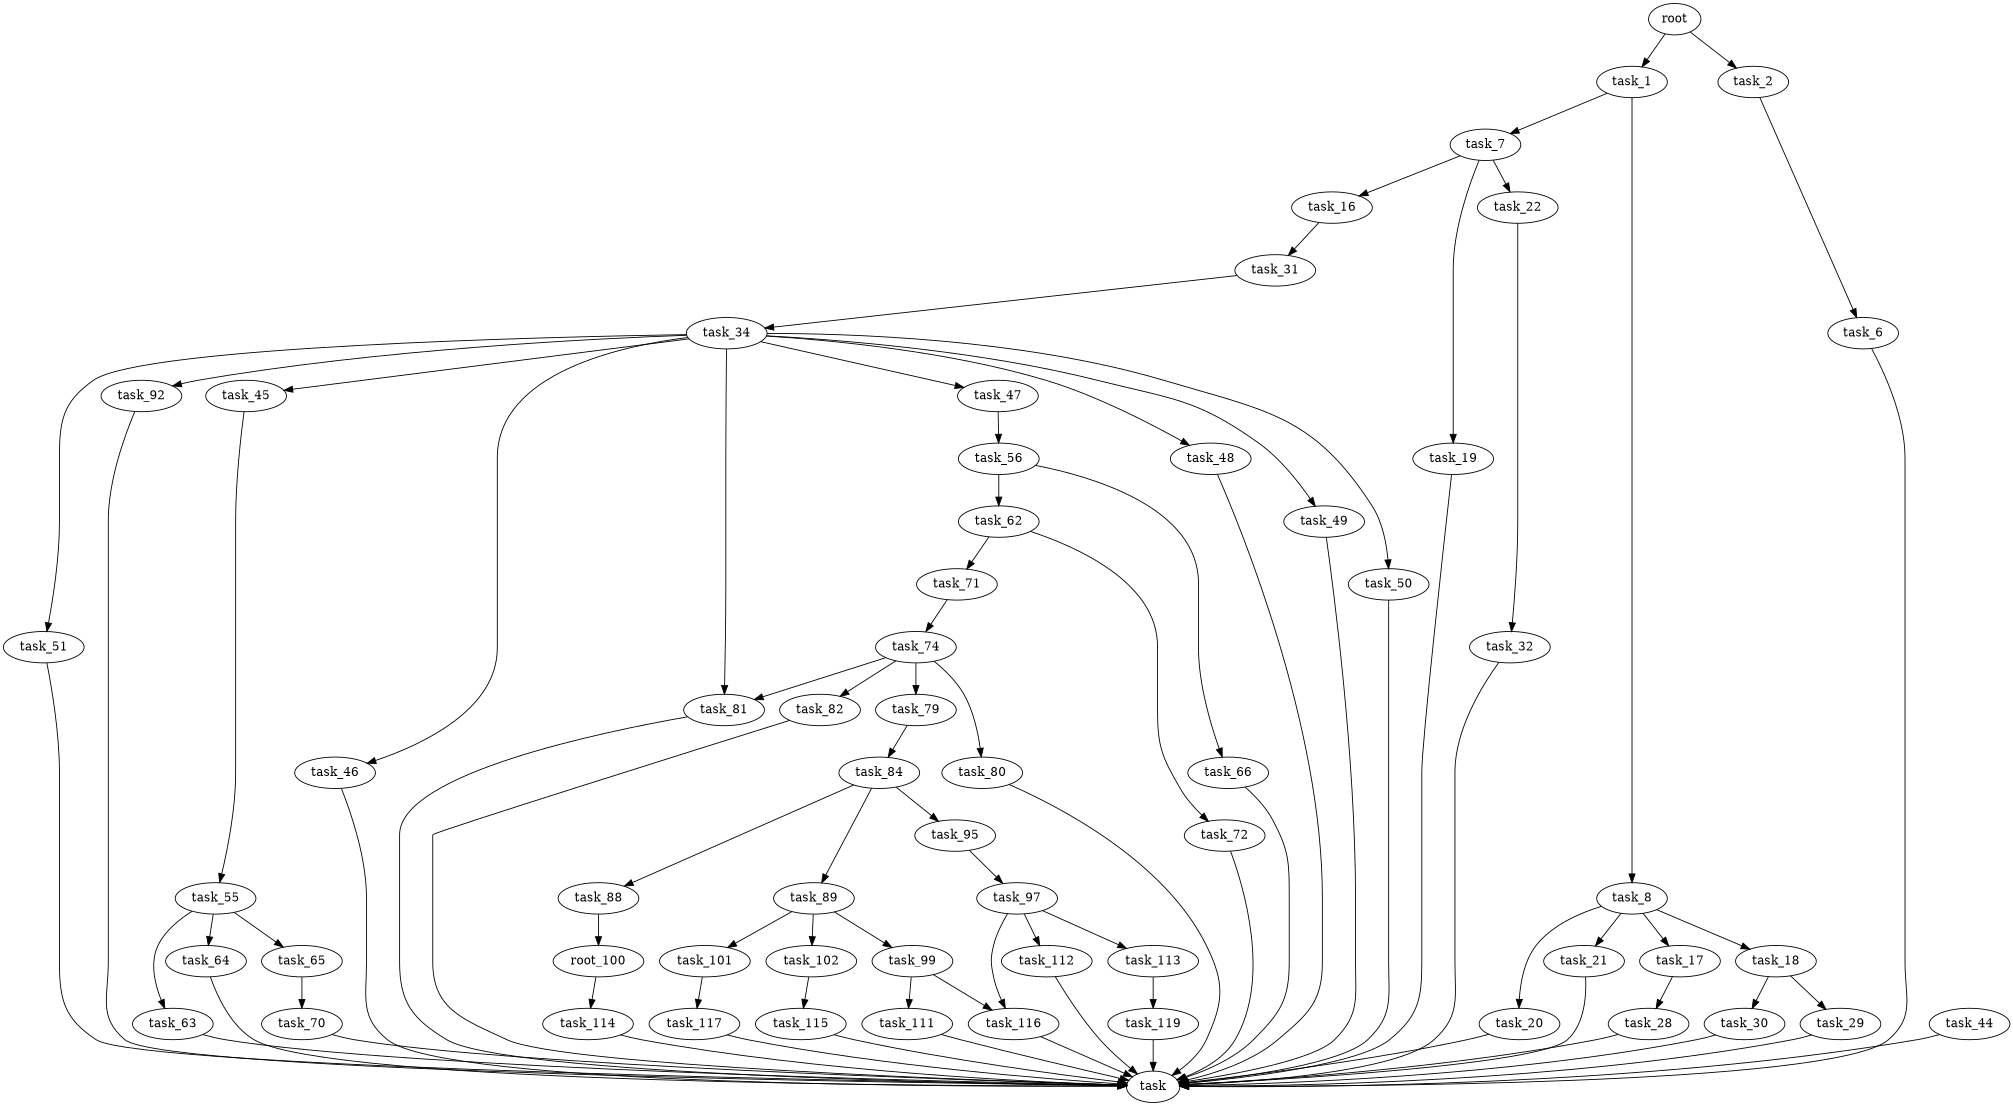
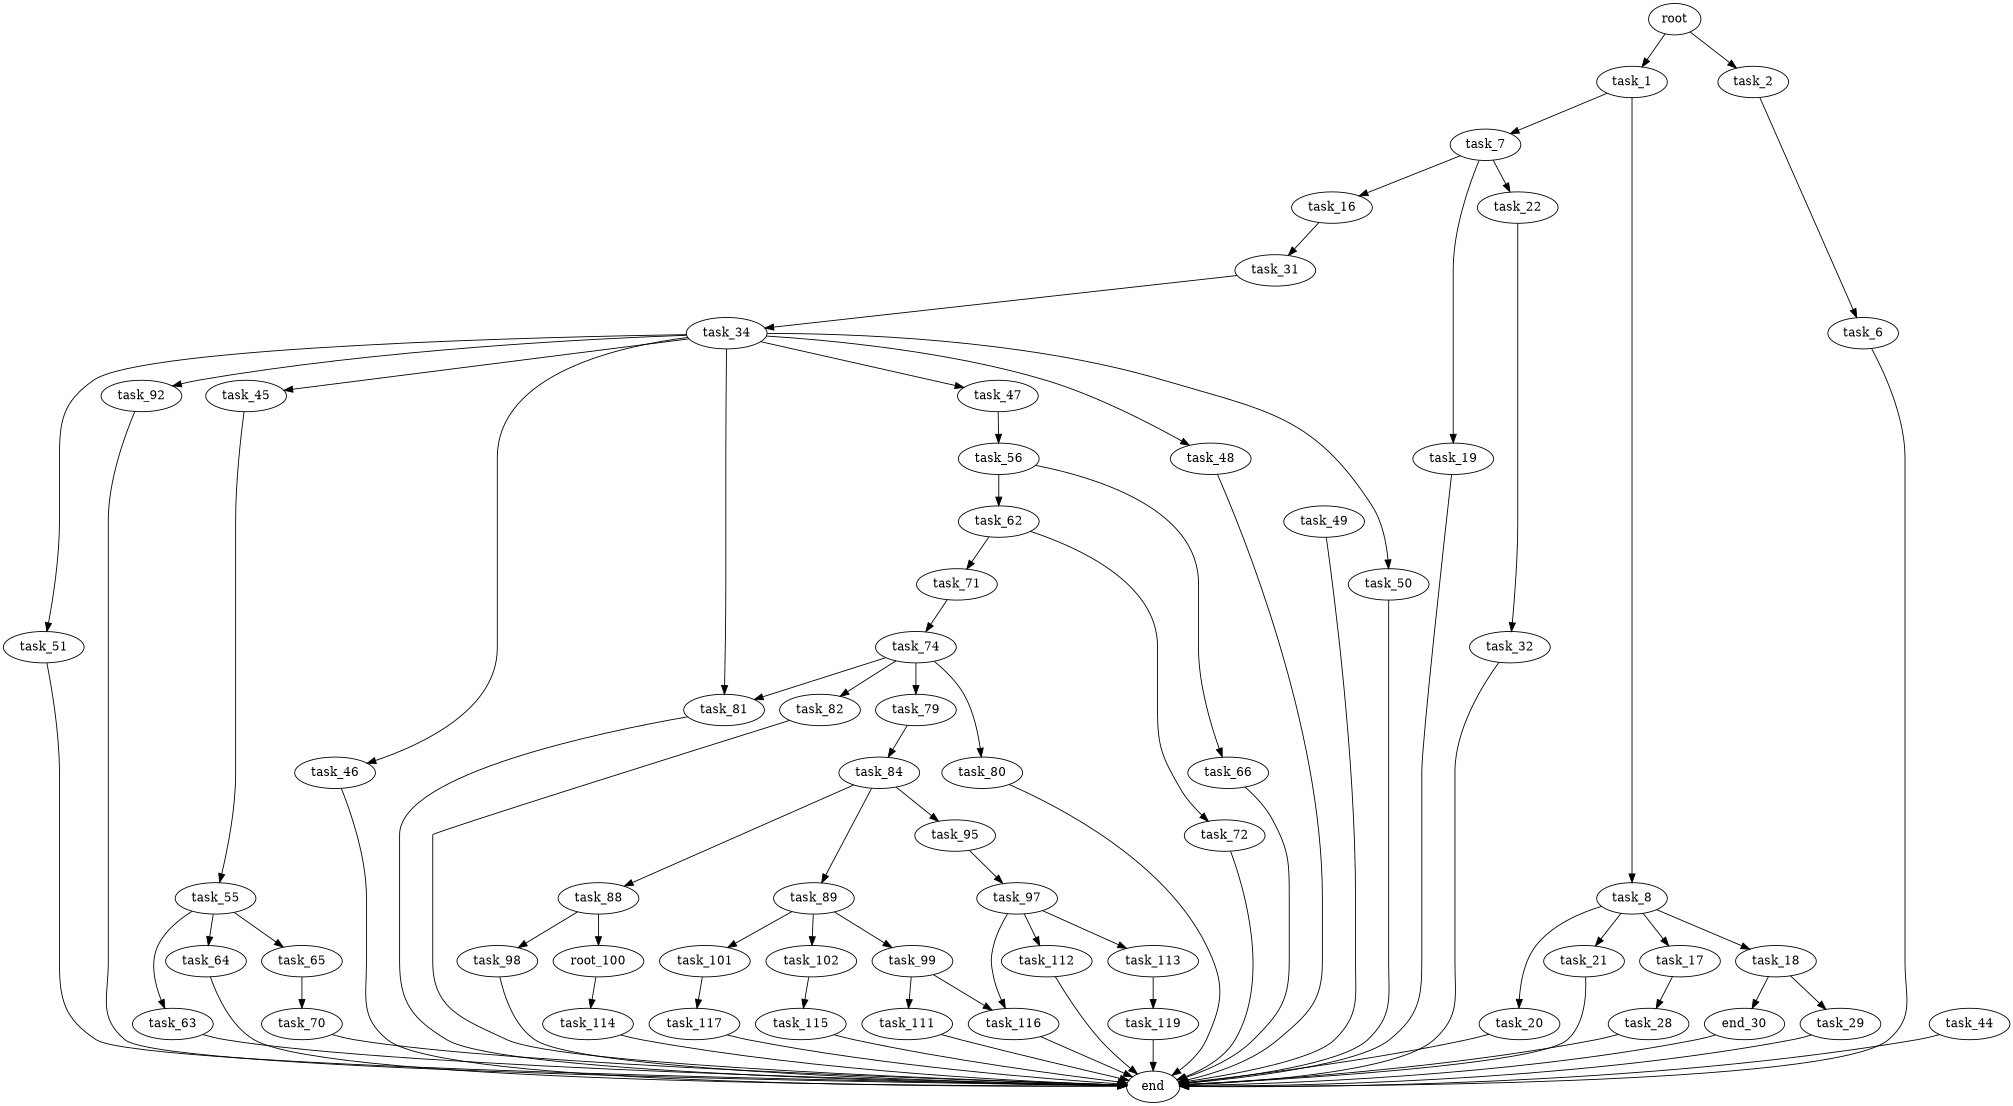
  digraph {
    root
    task_1
    task_2
    task_7
    task_8
    task_6
    task_16
    task_19
    task_22
    task_17
    task_18
    task_20
    task_21
-   end [label=task]
+   end
    task_31
    task_32
    task_28
    task_29
-   task_30
+   task_30 [label=end_30]
    task_34
    task_45
    task_46
    task_47
    task_48
    task_49
    task_50
    task_51
    n28 [label=task_92]
    task_81
    task_44
    task_55
    task_56
    task_63
    task_64
    task_65
    task_62
    task_66
    task_70
    task_71
    task_72
    task_74
    task_79
    task_80
    task_82
    task_84
    task_88
    task_89
    n48 [label=task_95]
+   task_98
    n50 [label=root_100]
    task_99
    task_101
    task_102
    task_97
    task_114
    task_116
    task_111
    task_117
    task_115
    task_112
    task_113
    task_119
    root -> task_1
    root -> task_2
    task_1 -> task_7
    task_1 -> task_8
    task_2 -> task_6
    task_7 -> task_16
    task_7 -> task_19
    task_7 -> task_22
    task_8 -> task_17
    task_8 -> task_18
    task_8 -> task_20
    task_8 -> task_21
    task_6 -> end
    task_16 -> task_31
    task_19 -> end
    task_22 -> task_32
    task_17 -> task_28
    task_18 -> task_29
    task_18 -> task_30
    task_20 -> end
    task_21 -> end
    task_31 -> task_34
    task_32 -> end
    task_28 -> end
    task_29 -> end
    task_30 -> end
    task_34 -> task_45
    task_34 -> task_46
    task_34 -> task_47
    task_34 -> task_48
-   task_34 -> task_49
    task_34 -> task_50
    task_34 -> task_51
    task_34 -> n28
    task_34 -> task_81
    task_45 -> task_55
    task_46 -> end
    task_47 -> task_56
    task_48 -> end
    task_49 -> end
    task_50 -> end
    task_51 -> end
    n28 -> end
    task_81 -> end
    task_44 -> end
    task_55 -> task_63
    task_55 -> task_64
    task_55 -> task_65
    task_56 -> task_62
    task_56 -> task_66
    task_63 -> end
    task_64 -> end
    task_65 -> task_70
    task_62 -> task_71
    task_62 -> task_72
    task_66 -> end
    task_70 -> end
    task_71 -> task_74
    task_72 -> end
    task_74 -> task_81
    task_74 -> task_79
    task_74 -> task_80
    task_74 -> task_82
    task_79 -> task_84
    task_80 -> end
    task_82 -> end
    task_84 -> task_88
    task_84 -> task_89
    task_84 -> n48
+   task_88 -> task_98
    task_88 -> n50
    task_89 -> task_99
    task_89 -> task_101
    task_89 -> task_102
    n48 -> task_97
+   task_98 -> end
    n50 -> task_114
    task_99 -> task_116
    task_99 -> task_111
    task_101 -> task_117
    task_102 -> task_115
    task_97 -> task_116
    task_97 -> task_112
    task_97 -> task_113
    task_114 -> end
    task_116 -> end
    task_111 -> end
    task_117 -> end
    task_115 -> end
    task_112 -> end
    task_113 -> task_119
    task_119 -> end
  }
